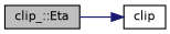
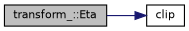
  digraph {
    rankdir=LR
    node [color=black fontname=Helvetica fontsize=10 shape=record style=filled]
-   n1 [fillcolor=grey75 fontcolor=black height=0.2 label="clip_::Eta" width=0.4]
+   n1 [fillcolor=grey75 fontcolor=black height=0.2 label="transform_::Eta" width=0.4]
    n2 [fillcolor=white height=0.2 label=clip width=0.4]
    n1 -> n2 [color=midnightblue fontname=Helvetica fontsize=10 labelfontname=Helvetica labelfontsize=10 style=solid]
  }
